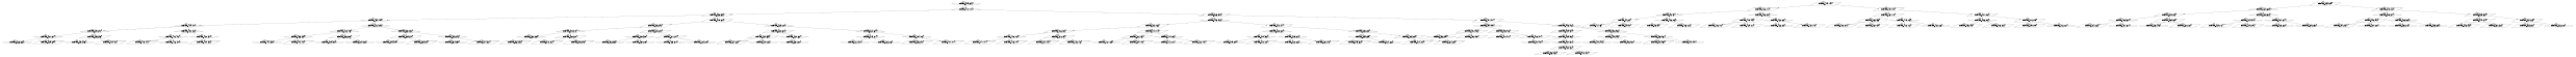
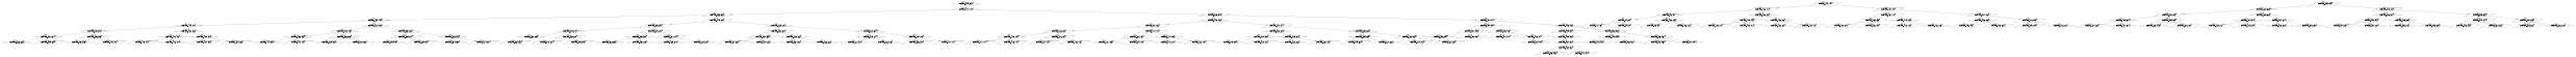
  digraph {
    node [shape=parallelogram]
    n1 [label="Node{data=[3799, 3843]}" shape=diamond]
    n2 [label="Node{data=[7101, 7115]}" shape=diamond]
    n3 [label="Node{data=[5556, 5556]}"]
    n4 [label="Node{data=[8858, 8923]}"]
    n5 [label="Node{data=[1497, 1497]}"]
    n6 [label="Node{data=[1086, 1110]}"]
    n7 [label="Node{data=[1910, 1910]}"]
    n8 [label="Node{data=[2899, 2899]}"]
    n9 [label="Node{data=[2643, 2655]}" shape=diamond]
    n10 [label="Node{data=[3402, 3402]}"]
    n11 [label="Node{data=[951, 951]}" shape=diamond]
    n12 [label="Node{data=[1306, 1306]}" shape=diamond]
    n13 [label="Node{data=[1637, 1710]}"]
    n14 [label="Node{data=[2071, 2088]}"]
    n15 [label="Node{data=[846, 884]}"]
    n16 [label="Node{data=[1032, 1033]}" shape=diamond]
    n17 [label="Node{data=[1192, 1195]}"]
    n18 [label="Node{data=[1381, 1381]}" shape=diamond]
    n19 [label="Node{data=[724, 735]}"]
    n20 [label="Node{data=[899, 921]}"]
    n21 [label="Node{data=[980, 980]}"]
    n22 [label="Node{data=[1063, 1063]}"]
    n23 [label="Node{data=[1135, 1151]}"]
    n24 [label="Node{data=[1229, 1272]}"]
    n25 [label="Node{data=[1326, 1342]}" shape=diamond]
    n26 [label="Node{data=[1460, 1475]}"]
    n27 [label="Node{data=[1533, 1553]}"]
    n28 [label="Node{data=[1740, 1759]}" shape=diamond]
    n29 [label="Node{data=[2038, 2038]}" shape=diamond]
    n30 [label="Node{data=[2118, 2159]}"]
    n31 [label="Node{data=[1502, 1502]}"]
    n32 [label="Node{data=[1580, 1594]}"]
    n33 [label="Node{data=[1732, 1732]}"]
    n34 [label="Node{data=[1788, 1825]}" shape=diamond]
    n35 [label="Node{data=[1953, 1980]}"]
    n36 [label="Node{data=[2052, 2052]}"]
    n37 [label="Node{data=[2090, 2090]}"]
    n38 [label="Node{data=[2186, 2187]}" shape=diamond]
    n39 [label="Node{data=[2342, 2345]}"]
    n40 [label="Node{data=[2805, 2825]}" shape=diamond]
    n41 [label="Node{data=[3026, 3041]}" shape=diamond]
    n42 [label="Node{data=[3539, 3539]}"]
    n43 [label="Node{data=[2289, 2301]}" shape=diamond]
    n44 [label="Node{data=[2529, 2529]}"]
    n45 [label="Node{data=[2742, 2770]}" shape=diamond]
    n46 [label="Node{data=[2847, 2847]}" shape=diamond]
    n47 [label="Node{data=[2242, 2283]}"]
    n48 [label="Node{data=[2311, 2311]}" shape=diamond]
    n49 [label="Node{data=[2351, 2496]}" shape=diamond]
    n50 [label="Node{data=[2602, 2610]}"]
    n51 [label="Node{data=[2691, 2716]}"]
    n52 [label="Node{data=[2798, 2798]}"]
    n53 [label="Node{data=[2830, 2830]}" shape=diamond]
    n54 [label="Node{data=[2893, 2893]}" shape=diamond]
    n55 [label="Node{data=[2975, 2975]}"]
    n56 [label="Node{data=[3205, 3205]}" shape=diamond]
    n57 [label="Node{data=[3479, 3479]}"]
    n58 [label="Node{data=[3641, 3645]}"]
    n59 [label="Node{data=[2946, 2961]}"]
    n60 [label="Node{data=[3007, 3021]}" shape=diamond]
    n61 [label="Node{data=[3052, 3143]}" shape=diamond]
    n62 [label="Node{data=[3393, 3393]}" shape=diamond]
    n63 [label="Node{data=[3433, 3439]}"]
    n64 [label="Node{data=[3513, 3513]}"]
    n65 [label="Node{data=[3543, 3578]}"]
    n66 [label="Node{data=[3676, 3780]}" shape=diamond]
    n67 [label="Node{data=[4397, 4409]}" shape=diamond]
    n68 [label="Node{data=[6192, 6215]}"]
    n69 [label="Node{data=[7951, 7968]}" shape=diamond]
    n70 [label="Node{data=[9177, 9177]}"]
    n71 [label="Node{data=[4049, 4101]}" shape=diamond]
    n72 [label="Node{data=[5184, 5196]}" shape=diamond]
    n73 [label="Node{data=[5928, 5948]}"]
    n74 [label="Node{data=[6689, 6702]}" shape=diamond]
    n75 [label="Node{data=[3912, 3912]}" shape=diamond]
    n76 [label="Node{data=[4251, 4266]}" shape=diamond]
    n77 [label="Node{data=[4765, 4765]}" shape=diamond]
    n78 [label="Node{data=[5351, 5351]}" shape=diamond]
    n79 [label="Node{data=[3877, 3877]}" shape=diamond]
    n80 [label="Node{data=[3983, 3983]}"]
    n81 [label="Node{data=[4167, 4167]}" shape=diamond]
    n82 [label="Node{data=[4310, 4310]}" shape=diamond]
    n83 [label="Node{data=[3865, 3865]}" shape=diamond]
    n84 [label="Node{data=[3899, 3899]}"]
    n85 [label="Node{data=[3921, 3965]}" shape=diamond]
    n86 [label="Node{data=[4019, 4037]}"]
    n87 [label="Node{data=[4130, 4143]}"]
    n88 [label="Node{data=[4186, 4219]}" shape=diamond]
    n89 [label="Node{data=[4291, 4303]}"]
+   n90 [label="Node{data=[4343, 4365]}"]
    n91 [label="Node{data=[4585, 4659]}" shape=diamond]
    n92 [label="Node{data=[5056, 5056]}"]
    n93 [label="Node{data=[5229, 5247]}"]
    n94 [label="Node{data=[5432, 5443]}" shape=diamond]
    n95 [label="Node{data=[4444, 4550]}" shape=diamond]
    n96 [label="Node{data=[4754, 4754]}"]
    n97 [label="Node{data=[5029, 5029]}" shape=diamond]
    n98 [label="Node{data=[5109, 5153]}" shape=diamond]
    n99 [label="Node{data=[5199, 5199]}" shape=diamond]
    n100 [label="Node{data=[5289, 5294]}"]
    n101 [label="Node{data=[5379, 5399]}" shape=diamond]
    n102 [label="Node{data=[5474, 5511]}"]
    n103 [label="Node{data=[5715, 5715]}" shape=diamond]
    n104 [label="Node{data=[6042, 6042]}"]
    n105 [label="Node{data=[6516, 6516]}"]
    n106 [label="Node{data=[6824, 6894]}" shape=diamond]
    n107 [label="Node{data=[5587, 5600]}" shape=diamond]
    n108 [label="Node{data=[5812, 5870]}"]
    n109 [label="Node{data=[6020, 6020]}" shape=diamond]
    n110 [label="Node{data=[6117, 6144]}"]
    n111 [label="Node{data=[5564, 5564]}"]
    n112 [label="Node{data=[5787, 5787]}"]
    n113 [label="Node{data=[5915, 5915]}"]
    n114 [label="Node{data=[5983, 5983]}" shape=diamond]
    n115 [label="Node{data=[6030, 6030]}" shape=diamond]
    n116 [label="Node{data=[6050, 6070]}" shape=diamond]
    n117 [label="Node{data=[6189, 6189]}" shape=diamond]
    n118 [label="Node{data=[6304, 6393]}"]
    n119 [label="Node{data=[6601, 6637]}" shape=diamond]
    n120 [label="Node{data=[6743, 6774]}" shape=diamond]
    n121 [label="Node{data=[7004, 7013]}" shape=diamond]
    n122 [label="Node{data=[6247, 6260]}"]
    n123 [label="Node{data=[6400, 6468]}" shape=diamond]
    n124 [label="Node{data=[6557, 6570]}" shape=diamond]
+   n125 [label="Node{data=[6668, 6668]}" shape=diamond]
    n126 [label="Node{data=[6712, 6712]}" shape=diamond]
    n127 [label="Node{data=[6783, 6783]}" shape=diamond]
    n128 [label="Node{data=[6938, 6972]}"]
    n129 [label="Node{data=[7071, 7071]}"]
    n130 [label="Node{data=[7551, 7563]}"]
    n131 [label="Node{data=[8437, 8441]}"]
    n132 [label="Node{data=[9097, 9097]}" shape=diamond]
    n133 [label="Node{data=[9453, 9466]}" shape=diamond]
    n134 [label="Node{data=[7266, 7303]}"]
    n135 [label="Node{data=[7742, 7742]}"]
    n136 [label="Node{data=[8202, 8202]}" shape=diamond]
    n137 [label="Node{data=[8692, 8692]}" shape=diamond]
    n138 [label="Node{data=[7150, 7150]}" shape=diamond]
    n139 [label="Node{data=[7376, 7434]}"]
    n140 [label="Node{data=[7687, 7687]}"]
    n141 [label="Node{data=[7779, 7822]}" shape=diamond]
    n142 [label="Node{data=[7147, 7147]}"]
    n143 [label="Node{data=[7183, 7191]}"]
    n144 [label="Node{data=[7341, 7341]}"]
    n145 [label="Node{data=[7486, 7486]}"]
    n146 [label="Node{data=[7617, 7639]}" shape=diamond]
    n147 [label="Node{data=[7697, 7708]}"]
    n148 [label="Node{data=[7748, 7767]}" shape=diamond]
    n149 [label="Node{data=[7867, 7921]}"]
    n150 [label="Node{data=[8041, 8082]}" shape=diamond]
    n151 [label="Node{data=[8245, 8278]}" shape=diamond]
    n152 [label="Node{data=[8599, 8599]}" shape=diamond]
    n153 [label="Node{data=[8759, 8759]}"]
    n154 [label="Node{data=[8009, 8009]}" shape=diamond]
    n155 [label="Node{data=[8157, 8157]}"]
    n156 [label="Node{data=[8222, 8238]}" shape=diamond]
    n157 [label="Node{data=[8287, 8408]}"]
    n158 [label="Node{data=[8493, 8589]}"]
    n159 [label="Node{data=[8641, 8666]}" shape=diamond]
    n160 [label="Node{data=[8724, 8729]}"]
    n161 [label="Node{data=[8824, 8829]}"]
    n162 [label="Node{data=[9012, 9023]}"]
    n163 [label="Node{data=[9158, 9158]}"]
    n164 [label="Node{data=[9349, 9349]}"]
    n165 [label="Node{data=[9526, 9526]}" shape=diamond]
    n166 [label="Node{data=[8983, 8994]}" shape=diamond]
    n167 [label="Node{data=[9031, 9081]}"]
    n168 [label="Node{data=[9111, 9111]}"]
    n169 [label="Node{data=[9160, 9171]}"]
    n170 [label="Node{data=[9229, 9268]}" shape=diamond]
    n171 [label="Node{data=[9498, 9498]}" shape=diamond]
    n172 [label="Node{data=[9657, 9667]}" shape=diamond]
    n173 [label="Node{data=[9214, 9214]}" shape=diamond]
    n174 [label="Node{data=[9301, 9318]}" shape=diamond]
    n175 [label="Node{data=[9384, 9384]}"]
    n176 [label="Node{data=[9354, 9354]}"]
    n177 [label="Node{data=[9424, 9424]}"]
    n178 [label="Node{data=[9473, 9473]}" shape=diamond]
    n179 [label="Node{data=[9506, 9521]}" shape=diamond]
    n180 [label="Node{data=[9574, 9589]}"]
    n181 [label="Node{data=[9791, 9791]}" shape=diamond]
    n1 -> n2
    n2 -> n3
    n2 -> n4
    n3 -> n67
    n3 -> n68
    n4 -> n69
    n4 -> n70
    n5 -> n6
    n5 -> n7
    n6 -> n11
    n6 -> n12
    n7 -> n13
    n7 -> n14
    n8 -> n9
    n8 -> n10
    n9 -> n39
    n9 -> n40
    n10 -> n41
    n10 -> n42
    n11 -> n15
    n11 -> n16
    n12 -> n17
    n12 -> n18
    n13 -> n27
    n13 -> n28
    n14 -> n29
    n14 -> n30
    n15 -> n19
    n15 -> n20
    n16 -> n21
    n16 -> n22
    n17 -> n23
    n17 -> n24
    n18 -> n25
    n18 -> n26
    n27 -> n31
    n27 -> n32
    n28 -> n33
    n28 -> n34
    n29 -> n35
    n29 -> n36
    n30 -> n37
    n30 -> n38
    n39 -> n43
    n39 -> n44
    n40 -> n45
    n40 -> n46
    n41 -> n55
    n41 -> n56
    n42 -> n57
    n42 -> n58
    n43 -> n47
    n43 -> n48
    n44 -> n49
    n44 -> n50
    n45 -> n51
    n45 -> n52
    n46 -> n53
    n46 -> n54
    n55 -> n59
    n55 -> n60
    n56 -> n61
    n56 -> n62
    n57 -> n63
    n57 -> n64
    n58 -> n65
    n58 -> n66
    n67 -> n71
    n67 -> n72
    n68 -> n73
    n68 -> n74
    n69 -> n130
    n69 -> n131
    n70 -> n132
    n70 -> n133
    n71 -> n75
    n71 -> n76
    n72 -> n77
    n72 -> n78
    n73 -> n103
    n73 -> n104
    n74 -> n105
    n74 -> n106
    n75 -> n79
    n75 -> n80
    n76 -> n81
    n76 -> n82
    n77 -> n91
    n77 -> n92
    n78 -> n93
    n78 -> n94
    n79 -> n83
    n79 -> n84
    n80 -> n85
    n80 -> n86
    n81 -> n87
    n81 -> n88
    n82 -> n89
+   n82 -> n90
    n91 -> n95
    n91 -> n96
    n92 -> n97
    n92 -> n98
    n93 -> n99
    n93 -> n100
    n94 -> n101
    n94 -> n102
    n103 -> n107
    n103 -> n108
    n104 -> n109
    n104 -> n110
    n105 -> n118
    n105 -> n119
    n106 -> n120
    n106 -> n121
    n107 -> n111
    n108 -> n112
    n108 -> n113
    n109 -> n114
    n109 -> n115
    n110 -> n116
    n110 -> n117
    n118 -> n122
    n118 -> n123
    n119 -> n124
+   n119 -> n125
    n120 -> n126
    n120 -> n127
    n121 -> n128
    n121 -> n129
    n130 -> n134
    n130 -> n135
    n131 -> n136
    n131 -> n137
    n132 -> n162
    n132 -> n163
    n133 -> n164
    n133 -> n165
    n134 -> n138
    n134 -> n139
    n135 -> n140
    n135 -> n141
    n136 -> n150
    n136 -> n151
    n137 -> n152
    n137 -> n153
    n138 -> n142
    n138 -> n143
    n139 -> n144
    n139 -> n145
    n140 -> n146
    n140 -> n147
    n141 -> n148
    n141 -> n149
    n150 -> n154
    n150 -> n155
    n151 -> n156
    n151 -> n157
    n152 -> n158
    n152 -> n159
    n153 -> n160
    n153 -> n161
    n162 -> n166
    n162 -> n167
    n163 -> n168
    n163 -> n169
    n164 -> n170
    n165 -> n171
    n165 -> n172
    n170 -> n173
    n170 -> n174
    n171 -> n178
    n171 -> n179
    n172 -> n180
    n172 -> n181
    n174 -> n175
    n175 -> n176
    n175 -> n177
  }
